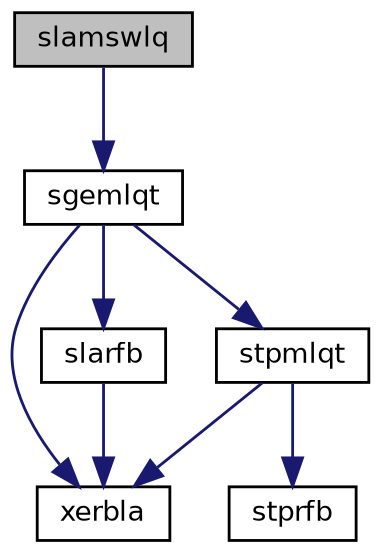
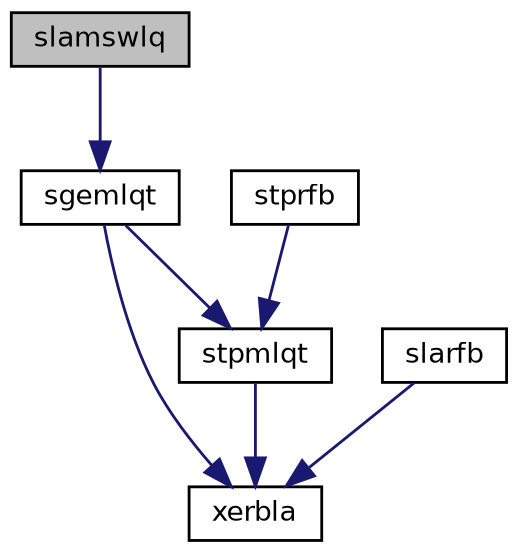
  digraph {
    rankdir=TB
    node [color=black fillcolor=white fontname=Helvetica fontsize=10 shape=record style=filled]
    edge [color=midnightblue fontname=Helvetica fontsize=10 labelfontname=Helvetica labelfontsize=10 style=solid]
    n1 [fillcolor=grey75 fontcolor=black height=0.2 label=slamswlq width=0.4]
    n2 [height=0.2 label=sgemlqt width=0.4]
    n3 [height=0.2 label=xerbla width=0.4]
    n4 [height=0.2 label=stpmlqt width=0.4]
    n5 [height=0.2 label=slarfb width=0.4]
    n6 [height=0.2 label=stprfb width=0.4]
    n1 -> n2
    n2 -> n3
    n2 -> n4
-   n2 -> n5
    n4 -> n3
-   n4 -> n6
+   n6 -> n4
    n5 -> n3
  }
